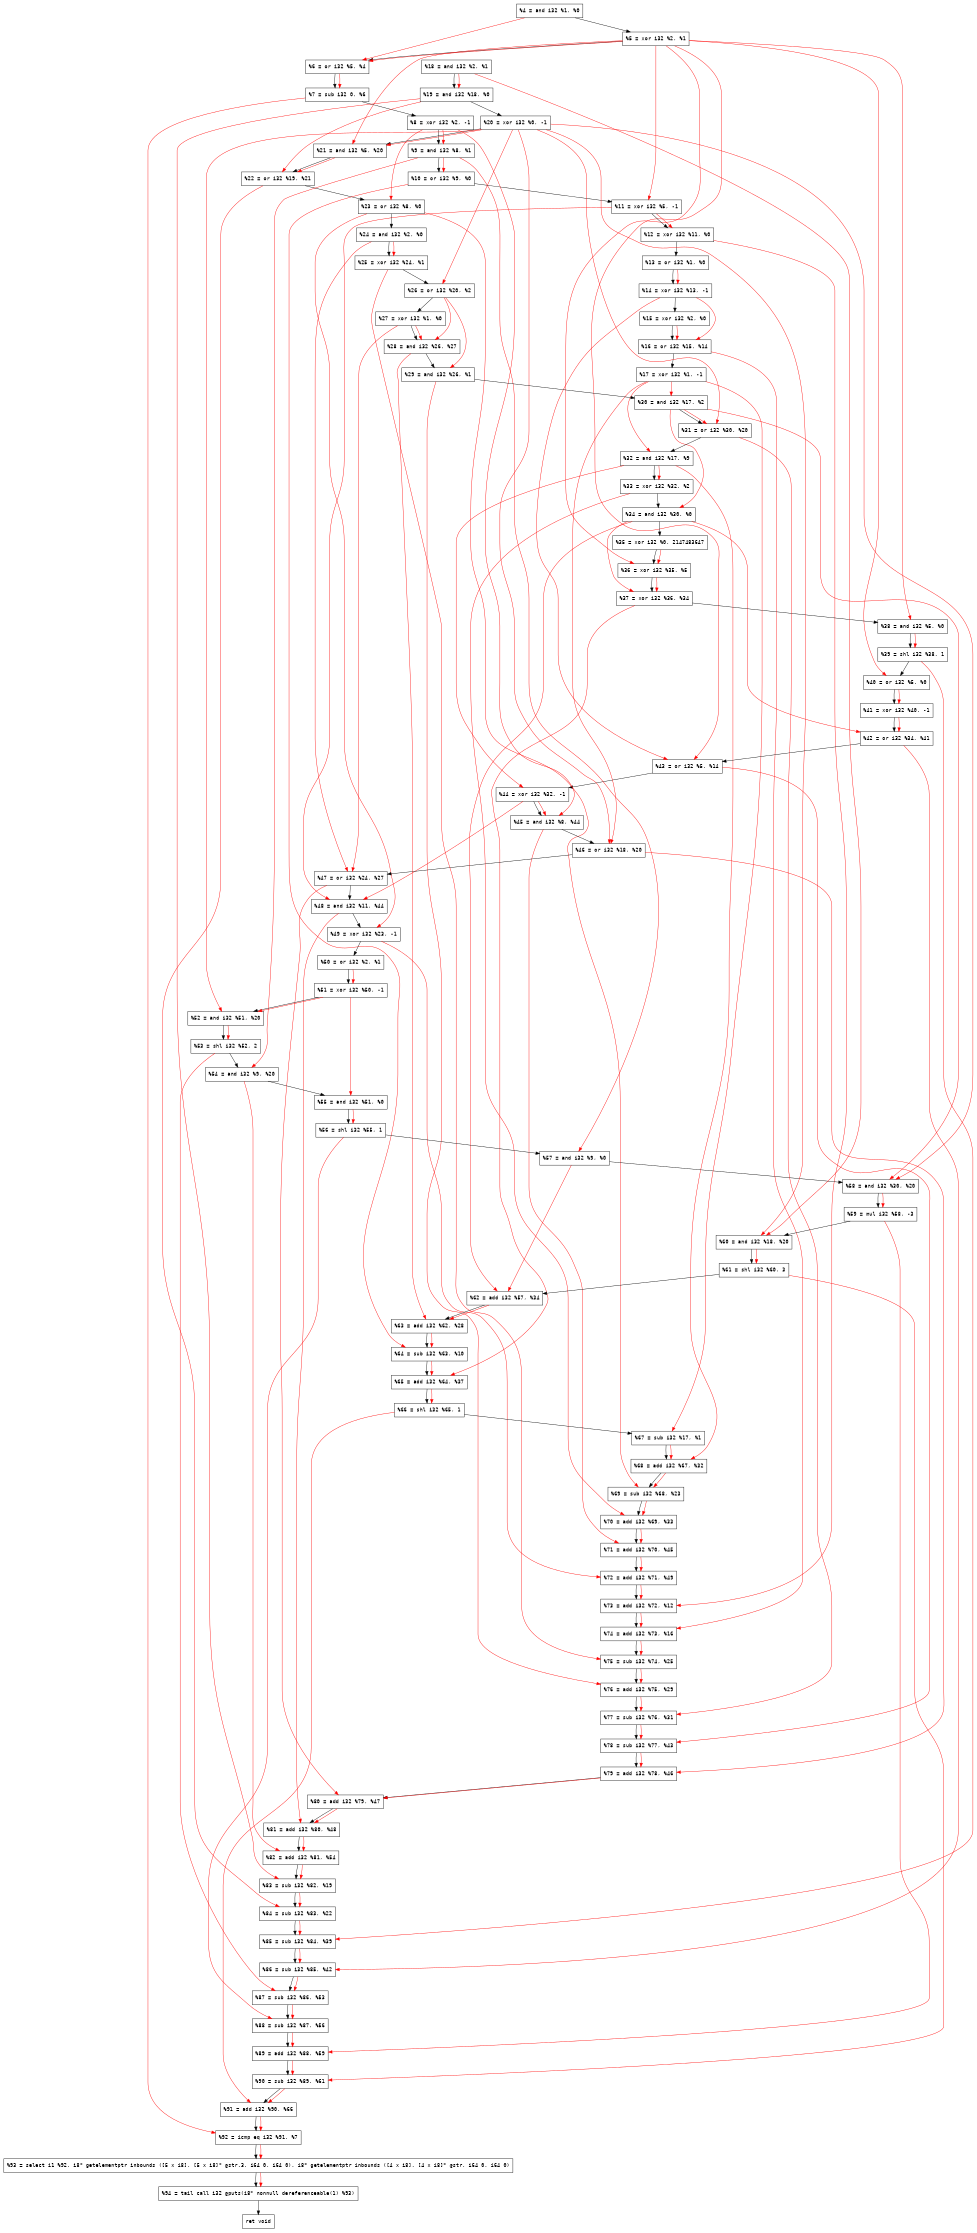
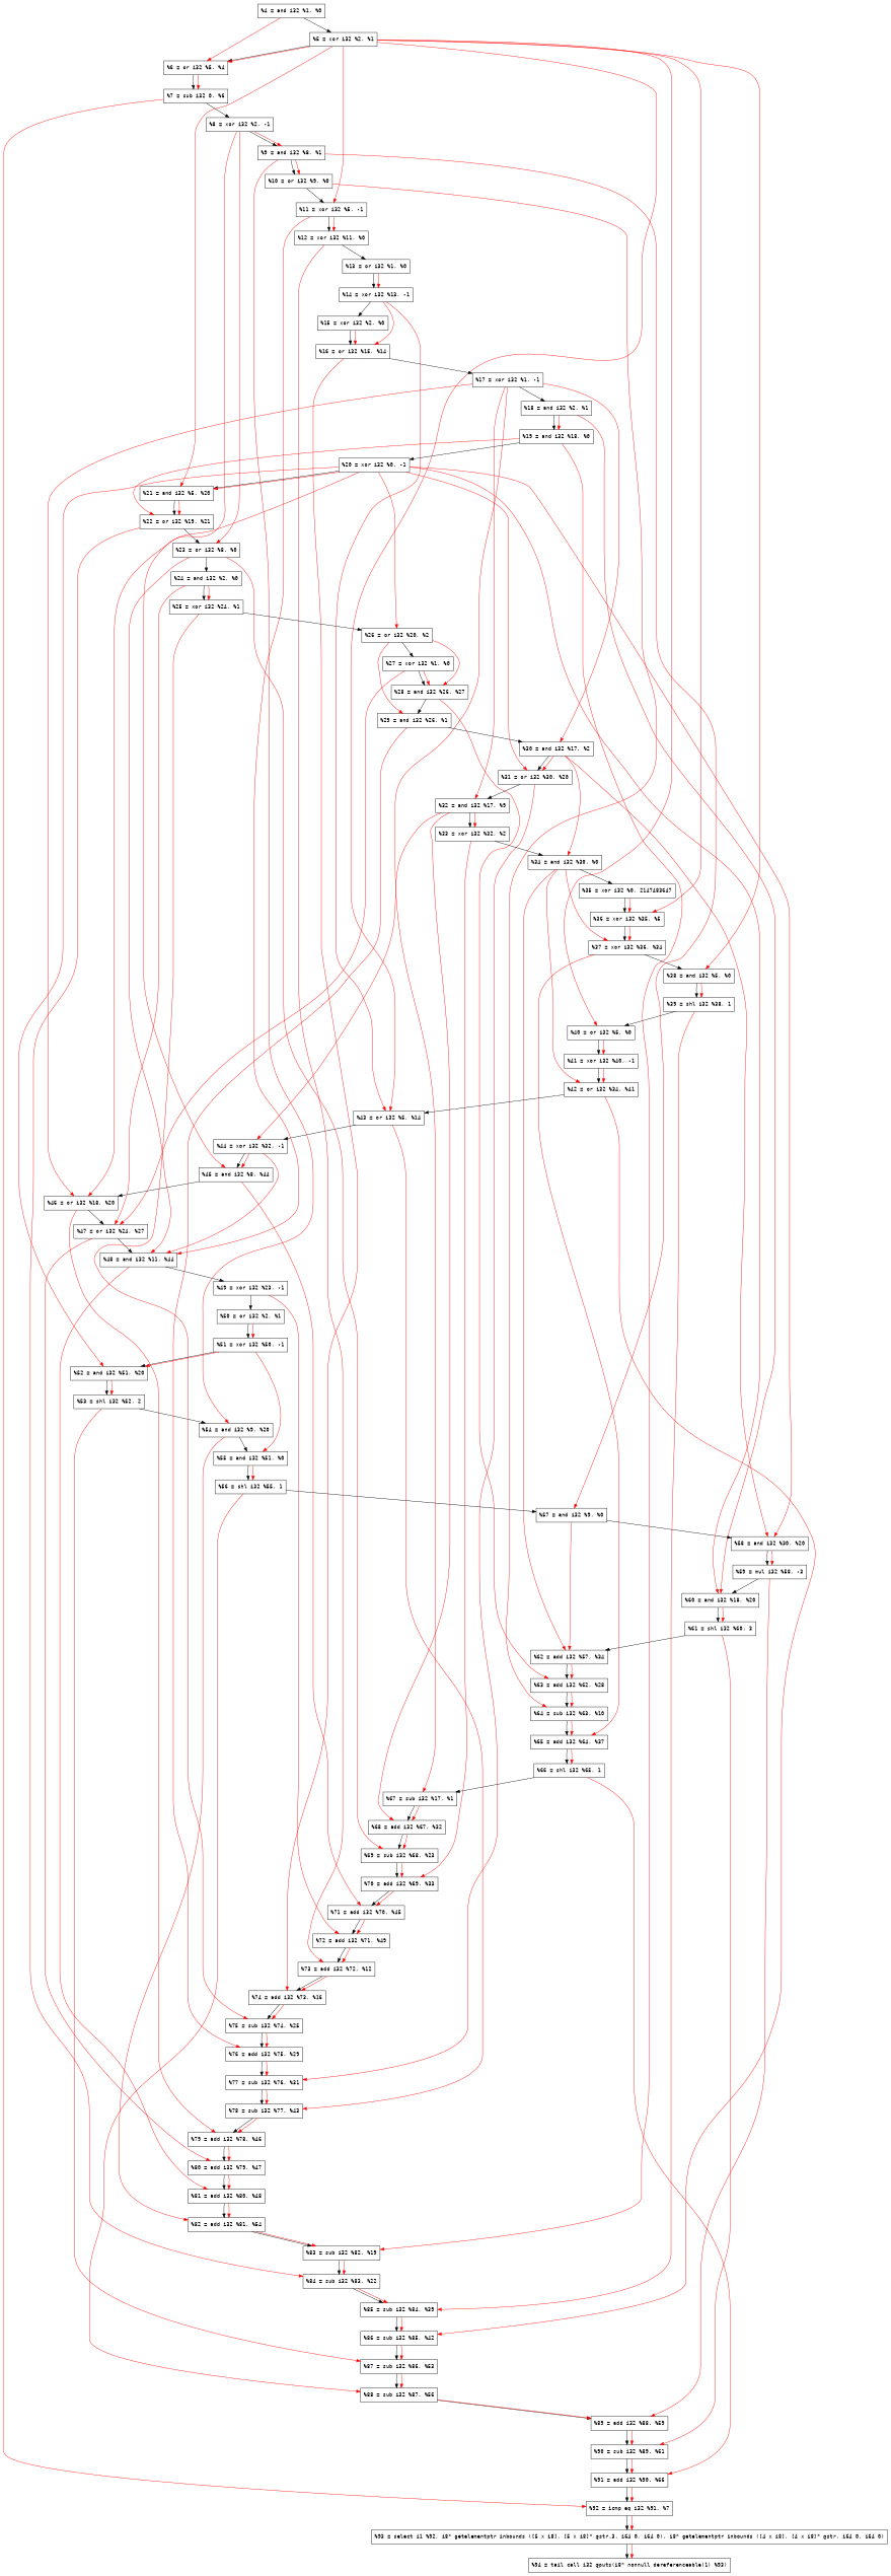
  digraph {
    fontname="DejaVu Sans Mono"
    node [fontname="DejaVu Sans Mono" shape=record]
    edge [fontname="DejaVu Sans Mono" color=red]
    n1 [label="  %4 = and i32 %1, %0"]
    n2 [label="  %5 = xor i32 %2, %1"]
    n3 [label="  %6 = or i32 %5, %4"]
    n4 [label="  %11 = xor i32 %5, -1"]
    n5 [label="  %21 = and i32 %5, %20"]
    n6 [label="  %36 = xor i32 %35, %5"]
    n7 [label="  %38 = and i32 %5, %0"]
    n8 [label="  %40 = or i32 %5, %0"]
    n9 [label="  %43 = or i32 %5, %14"]
    n10 [label="  %7 = sub i32 0, %6"]
    n11 [label="  %12 = xor i32 %11, %0"]
    n12 [label="  %48 = and i32 %11, %44"]
    n13 [label="  %22 = or i32 %19, %21"]
    n14 [label="  %37 = xor i32 %36, %34"]
    n15 [label="  %39 = shl i32 %38, 1"]
    n16 [label="  %41 = xor i32 %40, -1"]
    n17 [label="  %44 = xor i32 %32, -1"]
    n18 [label="  %78 = sub i32 %77, %43"]
    n19 [label="  %8 = xor i32 %2, -1"]
    n20 [label="  %92 = icmp eq i32 %91, %7"]
    n21 [label="  %9 = and i32 %8, %1"]
    n22 [label="  %23 = or i32 %8, %0"]
    n23 [label="  %45 = and i32 %8, %44"]
    n24 [label="  %93 = select i1 %92, i8* getelementptr inbounds ([5 x i8], [5 x i8]* @str.3, i64 0, i64 0), i8* getelementptr inbounds ([4 x i8], [4 x i8]* @str, i64 0, i64 0)"]
    n25 [label="  %10 = or i32 %9, %0"]
    n26 [label="  %54 = and i32 %9, %20"]
    n27 [label="  %57 = and i32 %9, %0"]
    n28 [label="  %24 = and i32 %2, %0"]
    n29 [label="  %49 = xor i32 %23, -1"]
    n30 [label="  %69 = sub i32 %68, %23"]
    n31 [label="  %46 = or i32 %18, %20"]
    n32 [label="  %71 = add i32 %70, %45"]
    n33 [label="  %64 = sub i32 %63, %10"]
    n34 [label="  %55 = and i32 %51, %0"]
    n35 [label="  %82 = add i32 %81, %54"]
    n36 [label="  %58 = and i32 %30, %20"]
    n37 [label="  %62 = add i32 %57, %34"]
    n38 [label="  %65 = add i32 %64, %37"]
    n39 [label="  %13 = or i32 %1, %0"]
    n40 [label="  %73 = add i32 %72, %12"]
    n41 [label="  %81 = add i32 %80, %48"]
    n42 [label="  %14 = xor i32 %13, -1"]
    n43 [label="  %74 = add i32 %73, %16"]
    n44 [label="  %15 = xor i32 %2, %0"]
    n45 [label="  %16 = or i32 %15, %14"]
    n46 [label="  %17 = xor i32 %1, -1"]
    n47 [label="  %18 = and i32 %2, %1"]
    n48 [label="  %30 = and i32 %17, %2"]
    n49 [label="%32 = and i32 %17, %9"]
    n50 [label="  %67 = sub i32 %17, %1"]
    n51 [label="  %75 = sub i32 %74, %25"]
    n52 [label="  %19 = and i32 %18, %0"]
    n53 [label="  %60 = and i32 %18, %20"]
    n54 [label="  %31 = or i32 %30, %20"]
    n55 [label="  %34 = and i32 %30, %0"]
    n56 [label="  %33 = xor i32 %32, %2"]
    n57 [label="  %68 = add i32 %67, %32"]
    n58 [label="  %20 = xor i32 %0, -1"]
    n59 [label="  %83 = sub i32 %82, %19"]
    n60 [label="  %47 = or i32 %24, %27"]
    n61 [label="  %79 = add i32 %78, %46"]
    n62 [label="  %61 = shl i32 %60, 3"]
    n63 [label="  %26 = or i32 %20, %2"]
    n64 [label="  %52 = and i32 %51, %20"]
    n65 [label="  %84 = sub i32 %83, %22"]
    n66 [label="  %27 = xor i32 %1, %0"]
    n67 [label="  %28 = and i32 %26, %27"]
    n68 [label="  %29 = and i32 %26, %1"]
    n69 [label="  %77 = sub i32 %76, %31"]
    n70 [label="  %53 = shl i32 %52, 2"]
    n71 [label="  %59 = mul i32 %58, -3"]
    n72 [label="  %85 = sub i32 %84, %39"]
    n73 [label="  %25 = xor i32 %24, %1"]
    n74 [label="  %50 = or i32 %2, %1"]
    n75 [label="  %72 = add i32 %71, %49"]
    n76 [label="  %70 = add i32 %69, %33"]
    n77 [label="  %80 = add i32 %79, %47"]
    n78 [label="  %76 = add i32 %75, %29"]
    n79 [label="  %63 = add i32 %62, %28"]
    n80 [label="  %35 = xor i32 %0, 2147483647"]
    n81 [label="  %42 = or i32 %34, %41"]
    n82 [label="  %86 = sub i32 %85, %42"]
    n83 [label="  %66 = shl i32 %65, 1"]
    n84 [label="  %87 = sub i32 %86, %53"]
    n85 [label="  %51 = xor i32 %50, -1"]
    n86 [label="  %56 = shl i32 %55, 1"]
    n87 [label="  %88 = sub i32 %87, %56"]
    n88 [label="  %89 = add i32 %88, %59"]
    n89 [label="  %90 = sub i32 %89, %61"]
    n90 [label="  %91 = add i32 %90, %66"]
    n91 [label="  %94 = tail call i32 @puts(i8* nonnull dereferenceable(1) %93)"]
-   n92 [label="  ret void"]
    n1 -> n2 [color=""]
    n1 -> n3
    n2 -> n3 [color=""]
    n2 -> n3
    n2 -> n4
    n2 -> n5
    n2 -> n6
    n2 -> n7
    n2 -> n8
    n2 -> n9
    n3 -> n10 [color=""]
    n3 -> n10
    n4 -> n11 [color=""]
    n4 -> n11
    n4 -> n12
    n5 -> n13 [color=""]
    n5 -> n13
    n6 -> n14 [color=""]
    n6 -> n14
    n7 -> n15 [color=""]
    n7 -> n15
    n8 -> n16 [color=""]
    n8 -> n16
    n9 -> n17 [color=""]
    n9 -> n18
    n10 -> n19 [color=""]
    n10 -> n20
    n11 -> n39 [color=""]
    n11 -> n40
    n12 -> n29 [color=""]
    n12 -> n41
    n13 -> n22 [color=""]
    n13 -> n65
    n14 -> n7 [color=""]
    n14 -> n38
    n15 -> n8 [color=""]
    n15 -> n72
    n16 -> n81 [color=""]
    n16 -> n81
    n17 -> n12
    n17 -> n23 [color=""]
    n17 -> n23
    n18 -> n61 [color=""]
    n18 -> n61
    n19 -> n21 [color=""]
    n19 -> n21
    n19 -> n22
    n19 -> n23
    n20 -> n24 [color=""]
    n20 -> n24
    n21 -> n25 [color=""]
    n21 -> n25
    n21 -> n26
    n21 -> n27
    n22 -> n28 [color=""]
-   n22 -> n29
+   n22 -> n12
    n22 -> n30
    n23 -> n31 [color=""]
    n23 -> n32
    n24 -> n91 [color=""]
    n24 -> n91
    n25 -> n4 [color=""]
    n25 -> n33
    n26 -> n34 [color=""]
    n26 -> n35
    n27 -> n36 [color=""]
    n27 -> n37
    n28 -> n60
    n28 -> n73 [color=""]
    n28 -> n73
    n29 -> n74 [color=""]
    n29 -> n75
    n30 -> n76 [color=""]
    n30 -> n76
    n31 -> n60 [color=""]
    n31 -> n61
    n32 -> n75 [color=""]
    n32 -> n75
    n33 -> n38 [color=""]
    n33 -> n38
    n34 -> n86 [color=""]
    n34 -> n86
    n35 -> n59 [color=""]
    n35 -> n59
    n36 -> n71 [color=""]
    n36 -> n71
    n37 -> n79 [color=""]
    n37 -> n79
    n38 -> n83 [color=""]
    n38 -> n83
    n39 -> n42 [color=""]
    n39 -> n42
    n40 -> n43 [color=""]
    n40 -> n43
    n41 -> n35 [color=""]
    n41 -> n35
    n42 -> n9
    n42 -> n44 [color=""]
    n42 -> n45
    n43 -> n51 [color=""]
    n43 -> n51
    n44 -> n45 [color=""]
    n44 -> n45
    n45 -> n43
    n45 -> n46 [color=""]
    n46 -> n31
+   n46 -> n47 [color=""]
    n46 -> n48
    n46 -> n49
    n46 -> n50
    n47 -> n52 [color=""]
    n47 -> n52
    n47 -> n53
    n48 -> n36
    n48 -> n54 [color=""]
    n48 -> n54
    n48 -> n55
    n49 -> n17
    n49 -> n56 [color=""]
    n49 -> n56
    n49 -> n57
    n50 -> n57 [color=""]
    n50 -> n57
    n51 -> n78 [color=""]
    n51 -> n78
    n52 -> n13
    n52 -> n58 [color=""]
    n52 -> n59
    n53 -> n62 [color=""]
    n53 -> n62
    n54 -> n49 [color=""]
    n54 -> n69
    n55 -> n14
    n55 -> n37
    n55 -> n80 [color=""]
    n55 -> n81
    n56 -> n55 [color=""]
    n56 -> n76
    n57 -> n30 [color=""]
    n57 -> n30
    n58 -> n5 [color=""]
    n58 -> n5
    n58 -> n31
    n58 -> n36
    n58 -> n53
    n58 -> n54
    n58 -> n63
    n58 -> n64
    n59 -> n65 [color=""]
    n59 -> n65
    n60 -> n12 [color=""]
    n60 -> n77
    n61 -> n77 [color=""]
    n61 -> n77
    n62 -> n37 [color=""]
    n62 -> n89
    n63 -> n66 [color=""]
    n63 -> n67
    n63 -> n68
    n64 -> n70 [color=""]
    n64 -> n70
    n65 -> n72 [color=""]
    n65 -> n72
    n66 -> n60
    n66 -> n67 [color=""]
    n66 -> n67
    n67 -> n68 [color=""]
    n67 -> n79
    n68 -> n48 [color=""]
    n68 -> n78
    n69 -> n18 [color=""]
    n69 -> n18
    n70 -> n26 [color=""]
    n70 -> n84
    n71 -> n53 [color=""]
    n71 -> n88
    n72 -> n82 [color=""]
    n72 -> n82
    n73 -> n51
    n73 -> n63 [color=""]
    n74 -> n85 [color=""]
    n74 -> n85
    n75 -> n40 [color=""]
    n75 -> n40
    n76 -> n32 [color=""]
    n76 -> n32
    n77 -> n41 [color=""]
    n77 -> n41
    n78 -> n69 [color=""]
    n78 -> n69
    n79 -> n33 [color=""]
    n79 -> n33
    n80 -> n6 [color=""]
    n80 -> n6
    n81 -> n9 [color=""]
    n81 -> n82
    n82 -> n84 [color=""]
    n82 -> n84
    n83 -> n50 [color=""]
    n83 -> n90
    n84 -> n87 [color=""]
    n84 -> n87
    n85 -> n34
    n85 -> n64 [color=""]
    n85 -> n64
    n86 -> n27 [color=""]
    n86 -> n87
    n87 -> n88 [color=""]
    n87 -> n88
    n88 -> n89 [color=""]
    n88 -> n89
    n89 -> n90 [color=""]
    n89 -> n90
    n90 -> n20 [color=""]
    n90 -> n20
-   n91 -> n92 [color=""]
  }
